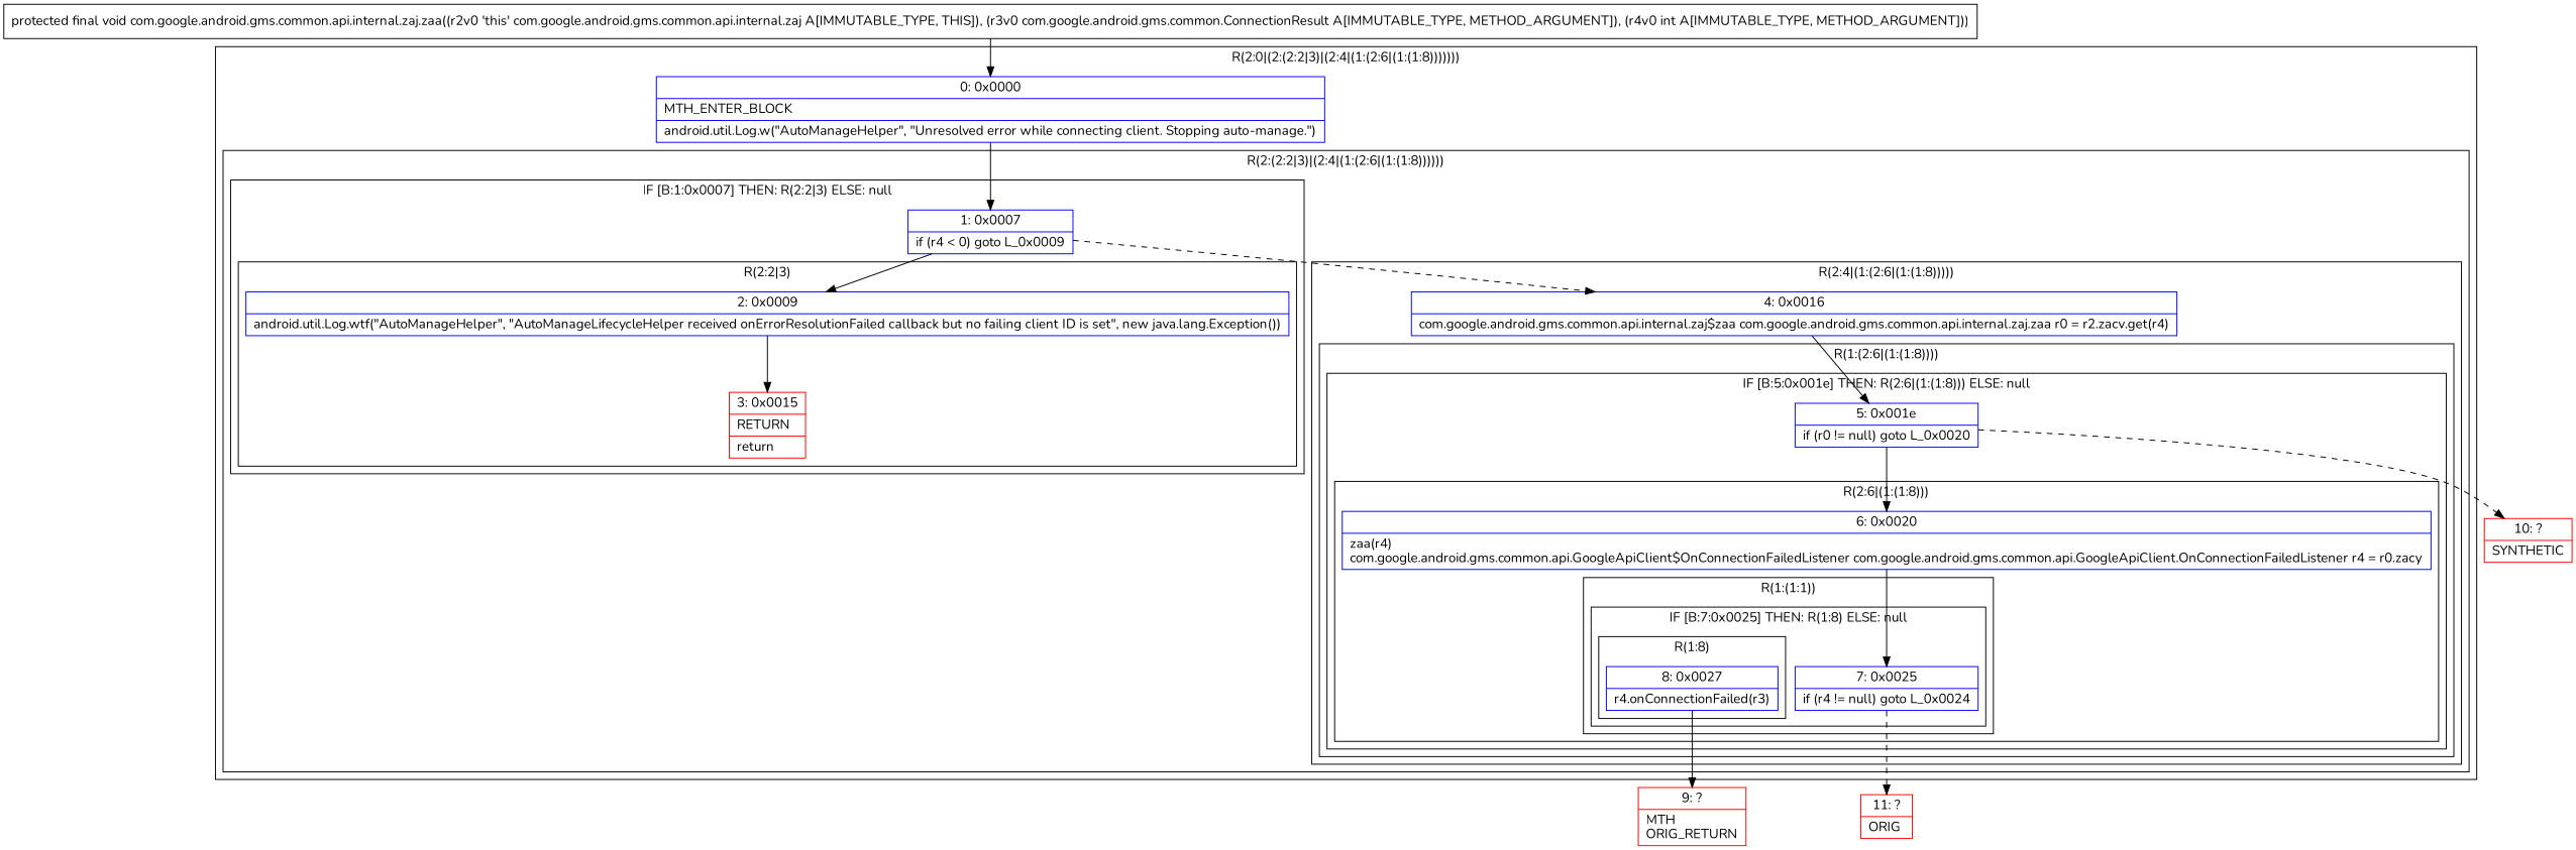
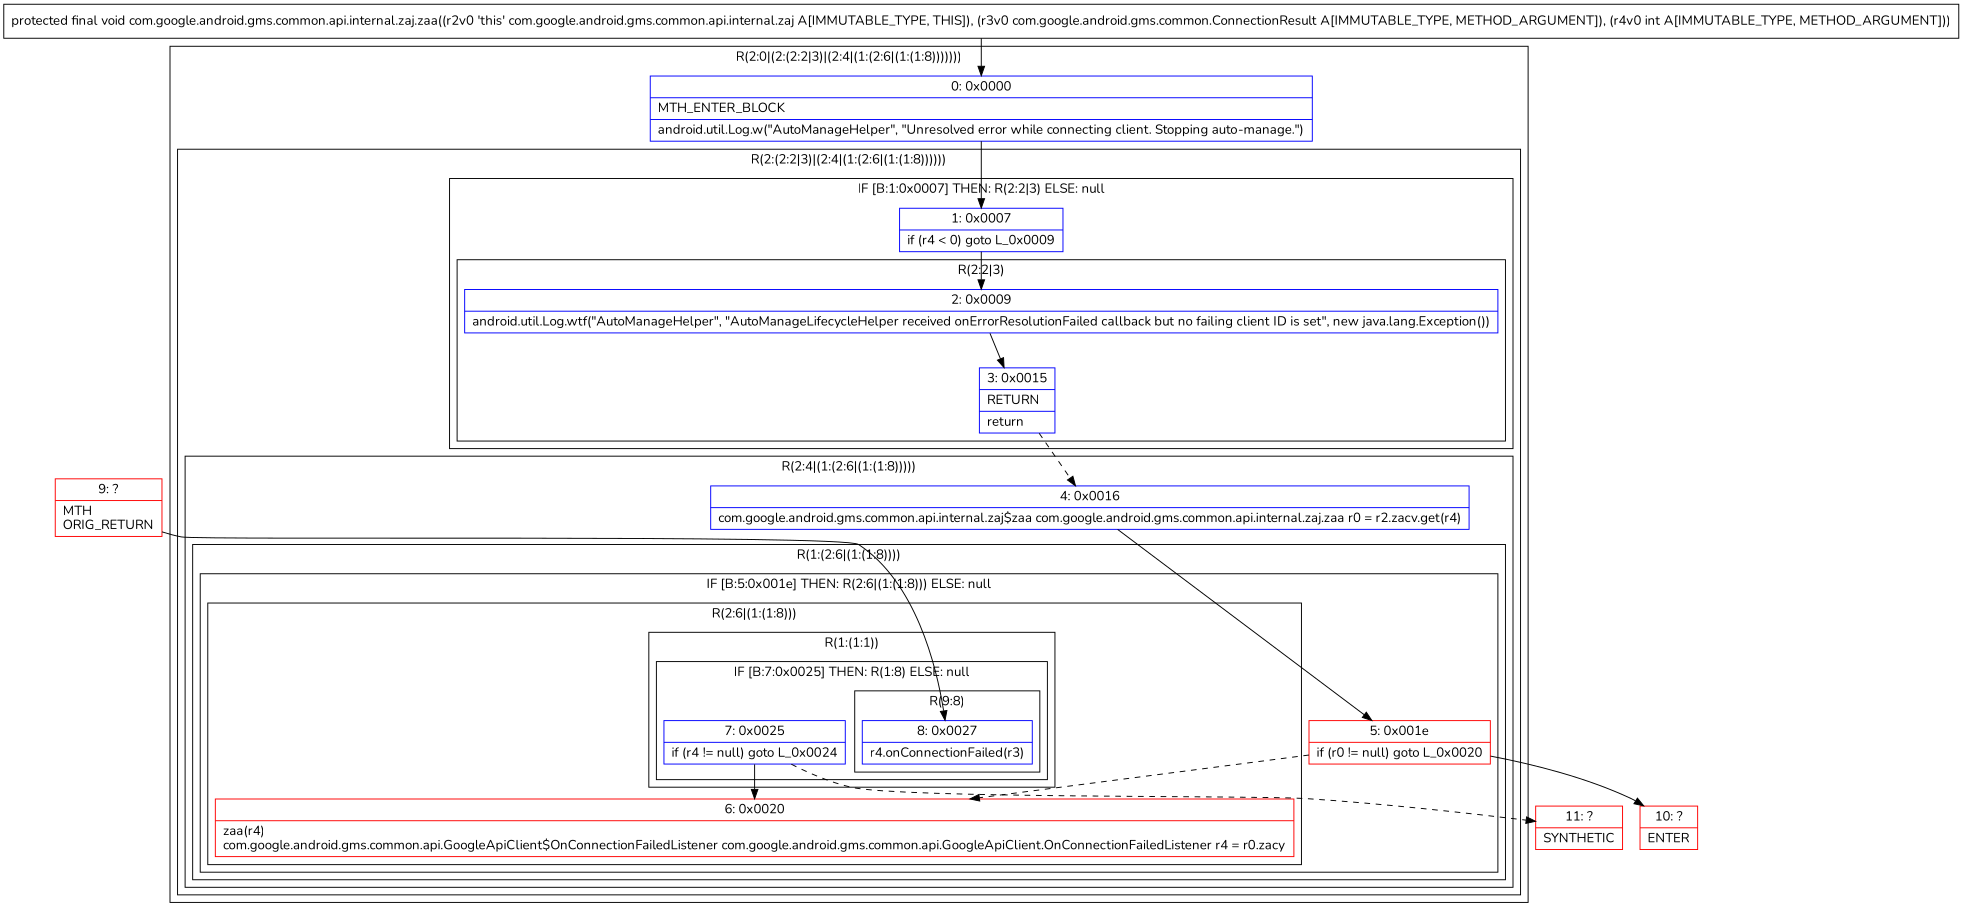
  digraph {
    fontname=Nunito
    node [color=blue fontname=Nunito shape=record]
    edge [fontname=Nunito]
    n1 [label="{2\:\ 0x0009|android.util.Log.wtf(\"AutoManageHelper\", \"AutoManageLifecycleHelper received onErrorResolutionFailed callback but no failing client ID is set\", new java.lang.Exception())\l}"]
-   n2 [color=red label="{3\:\ 0x0015|RETURN\l|return\l}"]
+   n2 [label="{3\:\ 0x0015|RETURN\l|return\l}"]
    n3 [label="{1\:\ 0x0007|if (r4 \< 0) goto L_0x0009\l}"]
    n4 [label="{8\:\ 0x0027|r4.onConnectionFailed(r3)\l}"]
    n5 [label="{7\:\ 0x0025|if (r4 != null) goto L_0x0024\l}"]
-   n6 [label="{6\:\ 0x0020|zaa(r4)\lcom.google.android.gms.common.api.GoogleApiClient$OnConnectionFailedListener com.google.android.gms.common.api.GoogleApiClient.OnConnectionFailedListener r4 = r0.zacy\l}"]
-   n7 [label="{5\:\ 0x001e|if (r0 != null) goto L_0x0020\l}"]
+   n6 [color=red label="{6\:\ 0x0020|zaa(r4)\lcom.google.android.gms.common.api.GoogleApiClient$OnConnectionFailedListener com.google.android.gms.common.api.GoogleApiClient.OnConnectionFailedListener r4 = r0.zacy\l}"]
+   n7 [color=red label="{5\:\ 0x001e|if (r0 != null) goto L_0x0020\l}"]
    n8 [label="{4\:\ 0x0016|com.google.android.gms.common.api.internal.zaj$zaa com.google.android.gms.common.api.internal.zaj.zaa r0 = r2.zacv.get(r4)\l}"]
    n9 [label="{0\:\ 0x0000|MTH_ENTER_BLOCK\l|android.util.Log.w(\"AutoManageHelper\", \"Unresolved error while connecting client. Stopping auto\-manage.\")\l}"]
    n10 [color=red label="{9\:\ ?|MTH\lORIG_RETURN\l}"]
-   n11 [color=red label="{11\:\ ?|ORIG\l}"]
-   n12 [color=red label="{10\:\ ?|SYNTHETIC\l}"]
+   n11 [color=red label="{11\:\ ?|SYNTHETIC\l}"]
+   n12 [color=red label="{10\:\ ?|ENTER\l}"]
    n13 [label="{protected final void com.google.android.gms.common.api.internal.zaj.zaa((r2v0 'this' com.google.android.gms.common.api.internal.zaj A[IMMUTABLE_TYPE, THIS]), (r3v0 com.google.android.gms.common.ConnectionResult A[IMMUTABLE_TYPE, METHOD_ARGUMENT]), (r4v0 int A[IMMUTABLE_TYPE, METHOD_ARGUMENT])) }" color=""]
    subgraph cluster_1 {
      label="R(2:0|(2:(2:2|3)|(2:4|(1:(2:6|(1:(1:8)))))))"
      n9
      subgraph cluster_2 {
        label="R(2:(2:2|3)|(2:4|(1:(2:6|(1:(1:8))))))"
        subgraph cluster_3 {
          label="IF [B:1:0x0007] THEN: R(2:2|3) ELSE: null"
          n3
          subgraph cluster_4 {
            label="R(2:2|3)"
            n1
            n2
          }
        }
        subgraph cluster_5 {
          label="R(2:4|(1:(2:6|(1:(1:8)))))"
          n8
          subgraph cluster_6 {
            label="R(1:(2:6|(1:(1:8))))"
            subgraph cluster_7 {
              label="IF [B:5:0x001e] THEN: R(2:6|(1:(1:8))) ELSE: null"
              n7
              subgraph cluster_8 {
                label="R(2:6|(1:(1:8)))"
                n6
                subgraph cluster_9 {
                  label="R(1:(1:1))"
                  subgraph cluster_10 {
                    label="IF [B:7:0x0025] THEN: R(1:8) ELSE: null"
                    n5
                    subgraph cluster_11 {
-                     label="R(1:8)"
+                     label="R(9:8)"
                      n4
                    }
                  }
                }
              }
            }
          }
        }
      }
    }
    n1 -> n2
    n3 -> n1
-   n3 -> n8 [style=dashed]
-   n4 -> n10
+   n2 -> n8 [style=dashed]
+   n10 -> n4
    n5 -> n11 [style=dashed]
-   n6 -> n5
-   n7 -> n6
-   n7 -> n12 [style=dashed]
+   n5 -> n6
+   n7 -> n6 [style=dashed]
+   n7 -> n12 [style=solid]
    n8 -> n7
    n9 -> n3
    n13 -> n9
  }
